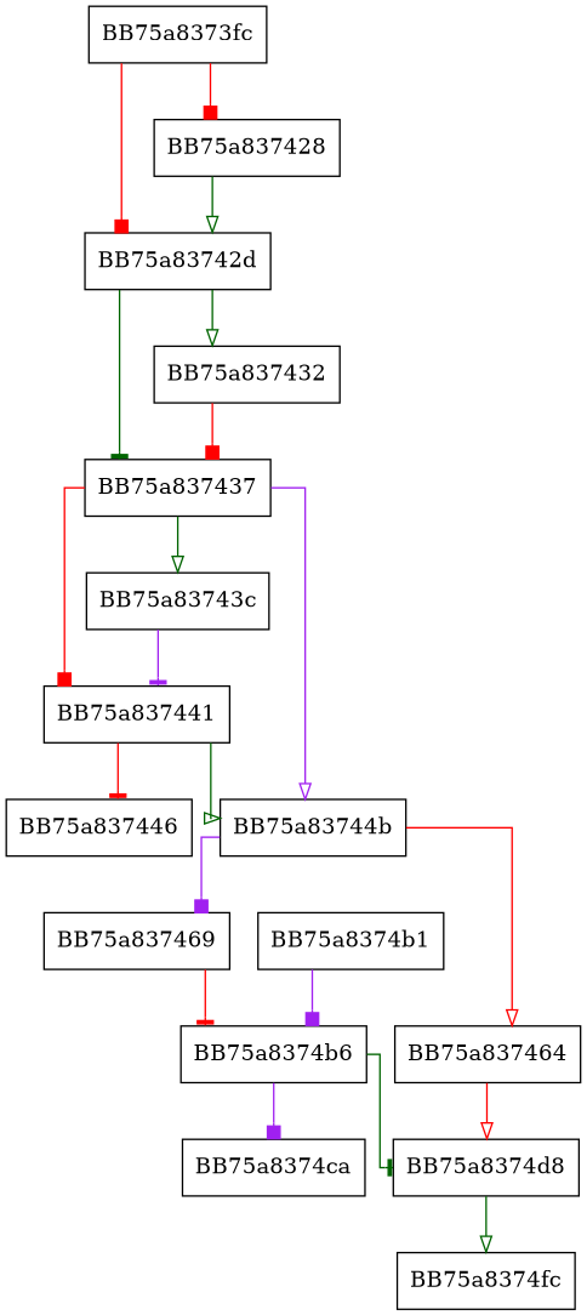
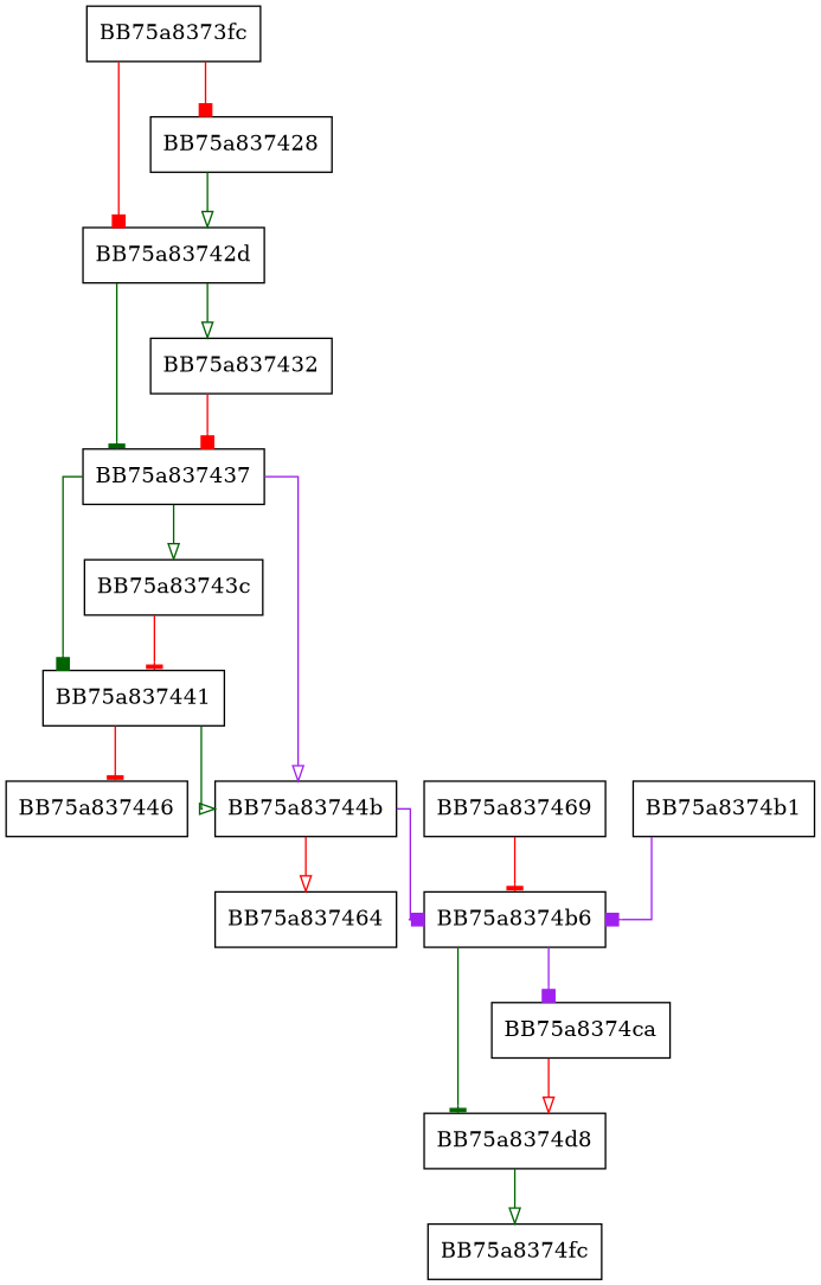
  digraph {
    splines=ortho
    node [shape=box]
    edge [arrowhead=onormal color=red]
    BB75a8373fc
    BB75a83742d
    BB75a837428
    BB75a837437
    BB75a837432
    BB75a837441
    BB75a83743c
    BB75a83744b
    BB75a837446
    BB75a837469
    BB75a837464
    BB75a8374b6
    BB75a8374d8
    BB75a8374ca
    BB75a8374b1
    BB75a8374fc
    BB75a8373fc -> BB75a83742d [arrowhead=box]
    BB75a8373fc -> BB75a837428 [arrowhead=box]
    BB75a83742d -> BB75a837437 [arrowhead=tee color=darkgreen]
    BB75a83742d -> BB75a837432 [color=darkgreen]
    BB75a837428 -> BB75a83742d [color=darkgreen]
-   BB75a837437 -> BB75a837441 [arrowhead=box]
+   BB75a837437 -> BB75a837441 [arrowhead=box color=darkgreen]
    BB75a837437 -> BB75a83743c [color=darkgreen]
    BB75a837437 -> BB75a83744b [color=purple]
    BB75a837432 -> BB75a837437 [arrowhead=box]
    BB75a837441 -> BB75a83744b [color=darkgreen]
    BB75a837441 -> BB75a837446 [arrowhead=tee]
-   BB75a83743c -> BB75a837441 [arrowhead=tee color=purple]
-   BB75a83744b -> BB75a837469 [arrowhead=box color=purple]
+   BB75a83743c -> BB75a837441 [arrowhead=tee]
+   BB75a83744b -> BB75a8374b6 [arrowhead=box color=purple]
    BB75a83744b -> BB75a837464
    BB75a837469 -> BB75a8374b6 [arrowhead=tee]
    BB75a8374b6 -> BB75a8374d8 [arrowhead=tee color=darkgreen]
    BB75a8374b6 -> BB75a8374ca [arrowhead=box color=purple]
    BB75a8374d8 -> BB75a8374fc [color=darkgreen]
-   BB75a837464 -> BB75a8374d8
+   BB75a8374ca -> BB75a8374d8
    BB75a8374b1 -> BB75a8374b6 [arrowhead=box color=purple]
  }
